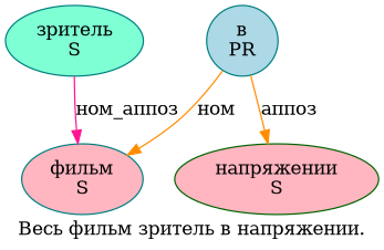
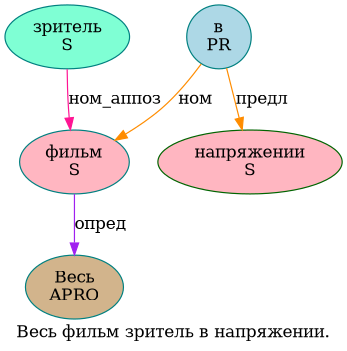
  digraph {
    fontname="DejaVu Serif"
    label="Весь фильм зритель в напряжении."
    node [color=teal fillcolor=lightpink fontname="DejaVu Serif" penwidth=1 shape=ellipse style=filled]
    edge [color=darkorange fontname="DejaVu Serif"]
+   n1 [fillcolor=tan label="Весь\nAPRO"]
    n2 [label="фильм\nS"]
    n3 [fillcolor=aquamarine label="зритель\nS"]
    n4 [fillcolor=lightblue label="в\nPR"]
    n5 [color=darkgreen label="напряжении\nS"]
+   n2 -> n1 [color=purple label="опред"]
    n3 -> n2 [color=deeppink label="ном_аппоз"]
    n4 -> n2 [label="ном"]
-   n4 -> n5 [label="аппоз"]
+   n4 -> n5 [label="предл"]
  }
